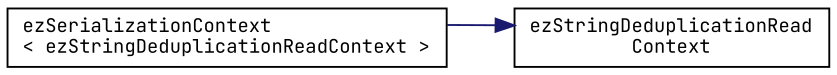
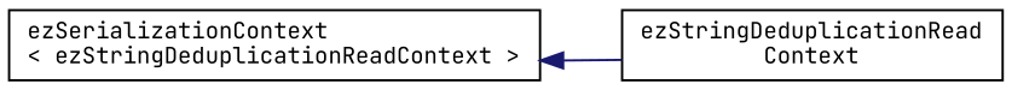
  digraph {
    rankdir=LR
    fontname="JetBrains Mono"
    node [color=black fillcolor=white fontname="JetBrains Mono" fontsize=10 shape=record style=filled]
    n1 [height=0.2 label="ezSerializationContext\l\< ezStringDeduplicationReadContext \>" width=0.4]
    n2 [height=0.2 label="ezStringDeduplicationRead\lContext" width=0.4]
-   n2 -> n1 [color=midnightblue dir=back fontname="JetBrains Mono" fontsize=10 labelfontname=Helvetica labelfontsize=10 style=solid]
+   n1 -> n2 [color=midnightblue dir=back fontname="JetBrains Mono" fontsize=10 labelfontname=Helvetica labelfontsize=10 style=solid]
  }
